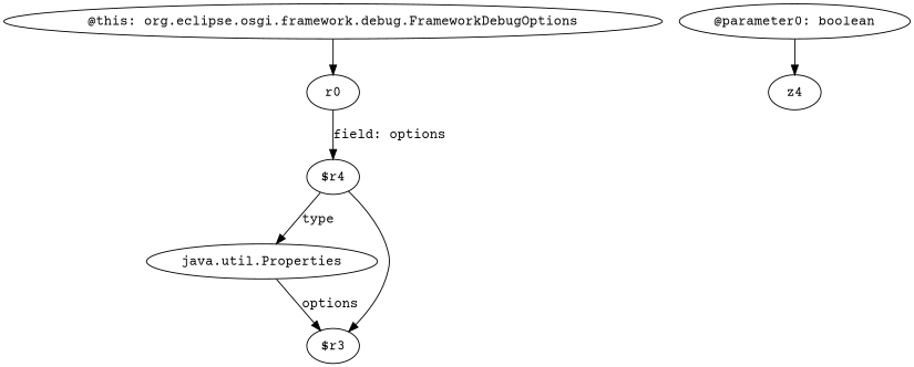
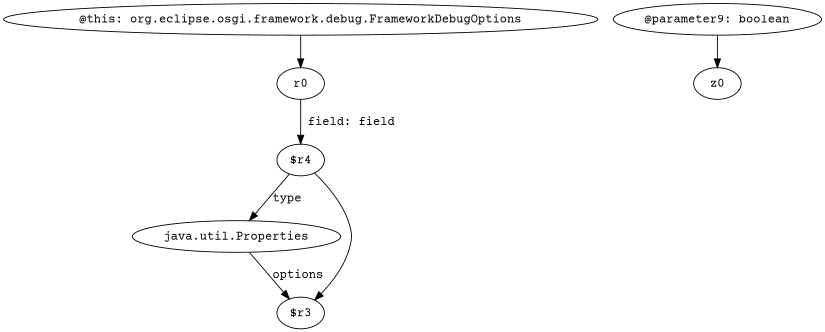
  digraph {
    fontname="Courier Prime"
    node [fontname="Courier Prime"]
    edge [fontname="Courier Prime"]
    n1 [label="@this: org.eclipse.osgi.framework.debug.FrameworkDebugOptions"]
    n2 [label=r0]
    n3 [label="$r4"]
    n4 [label="java.util.Properties"]
    n5 [label="$r3"]
-   n6 [label="@parameter0: boolean"]
-   n7 [label=z4]
+   n6 [label="@parameter9: boolean"]
+   n7 [label=z0]
    n1 -> n2
-   n2 -> n3 [label="field: options"]
+   n2 -> n3 [label="field: field"]
    n3 -> n4 [label=type]
    n3 -> n5
    n4 -> n5 [label=options]
    n6 -> n7
  }
